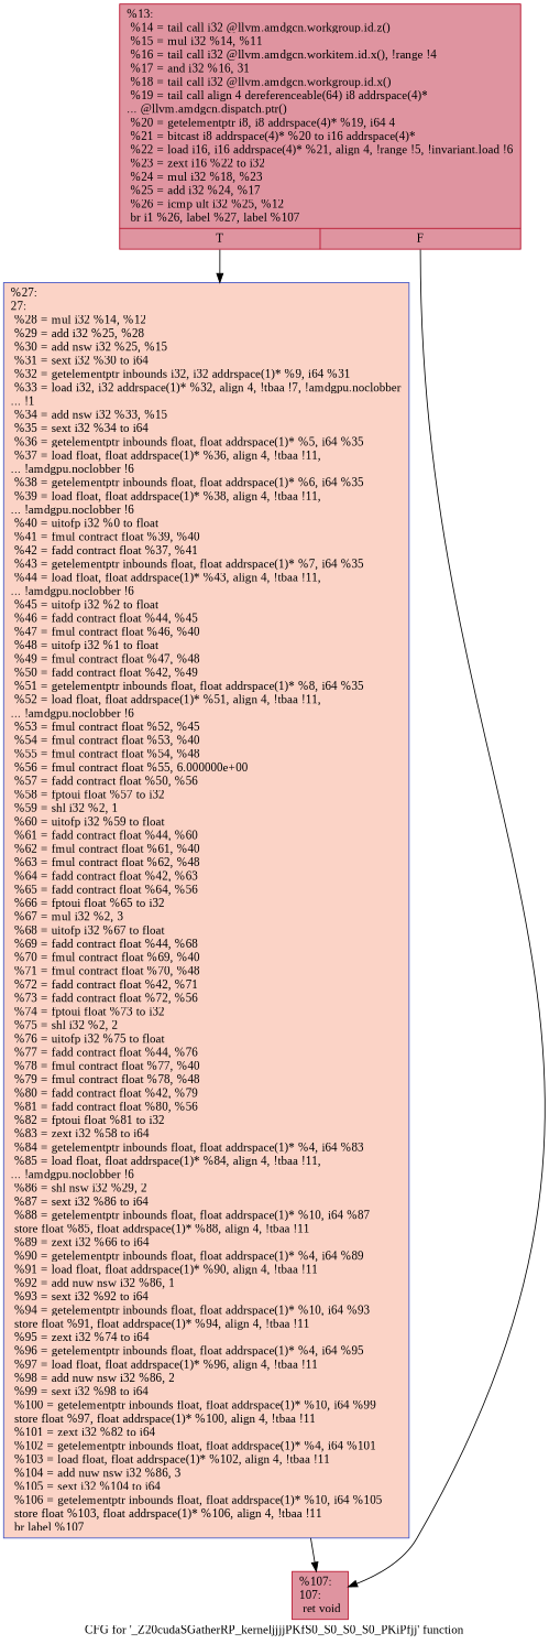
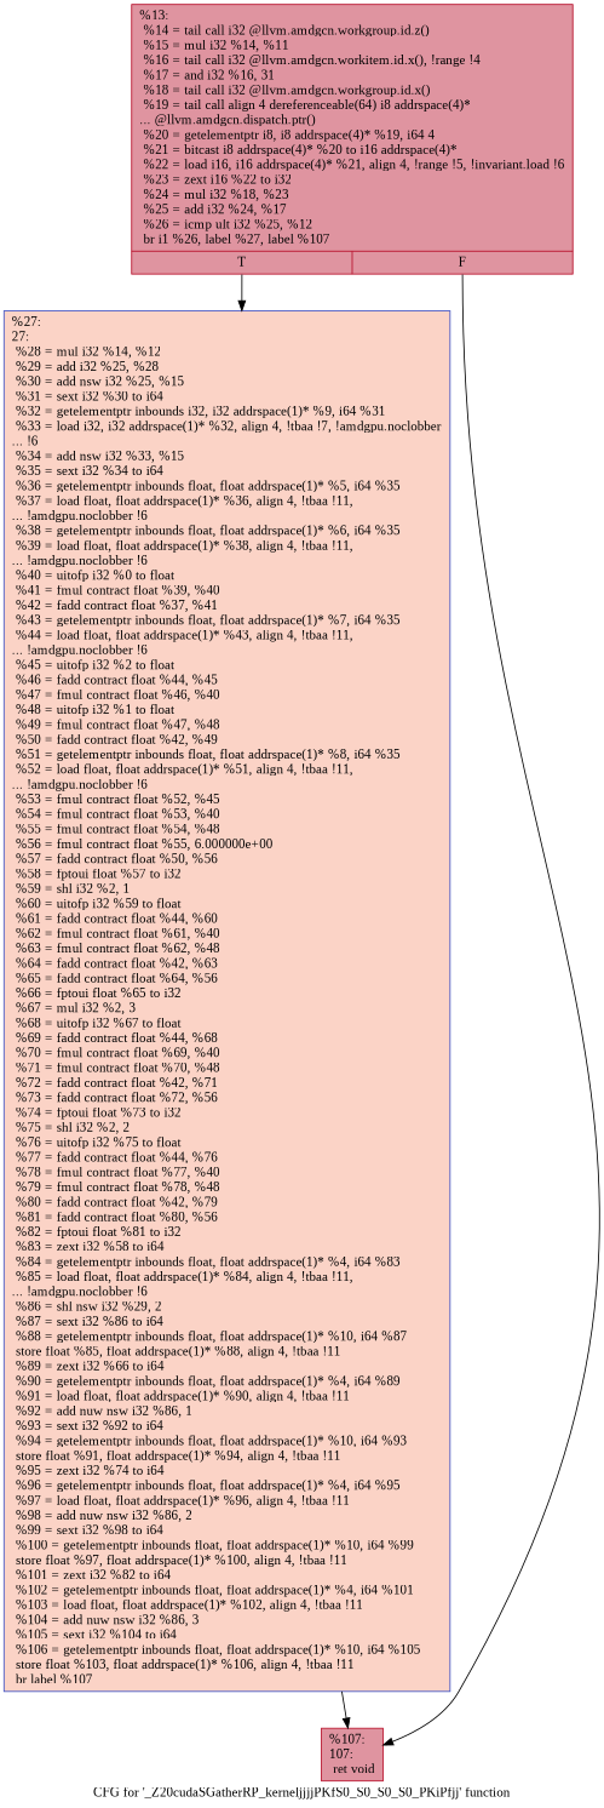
  digraph {
    label="CFG for '_Z20cudaSGatherRP_kerneljjjjPKfS0_S0_S0_S0_PKiPfjj' function"
    fontname="Liberation Serif"
    node [color="#b70d28ff" fillcolor="#b70d2870" shape=record style=filled fontname="Liberation Serif"]
    edge [fontname="Liberation Serif"]
    n1 [label="{%13:\l  %14 = tail call i32 @llvm.amdgcn.workgroup.id.z()\l  %15 = mul i32 %14, %11\l  %16 = tail call i32 @llvm.amdgcn.workitem.id.x(), !range !4\l  %17 = and i32 %16, 31\l  %18 = tail call i32 @llvm.amdgcn.workgroup.id.x()\l  %19 = tail call align 4 dereferenceable(64) i8 addrspace(4)*\l... @llvm.amdgcn.dispatch.ptr()\l  %20 = getelementptr i8, i8 addrspace(4)* %19, i64 4\l  %21 = bitcast i8 addrspace(4)* %20 to i16 addrspace(4)*\l  %22 = load i16, i16 addrspace(4)* %21, align 4, !range !5, !invariant.load !6\l  %23 = zext i16 %22 to i32\l  %24 = mul i32 %18, %23\l  %25 = add i32 %24, %17\l  %26 = icmp ult i32 %25, %12\l  br i1 %26, label %27, label %107\l|{<s0>T|<s1>F}}"]
-   n2 [color="#3d50c3ff" fillcolor="#f59c7d70" label="{%27:\l27:                                               \l  %28 = mul i32 %14, %12\l  %29 = add i32 %25, %28\l  %30 = add nsw i32 %25, %15\l  %31 = sext i32 %30 to i64\l  %32 = getelementptr inbounds i32, i32 addrspace(1)* %9, i64 %31\l  %33 = load i32, i32 addrspace(1)* %32, align 4, !tbaa !7, !amdgpu.noclobber\l... !1\l  %34 = add nsw i32 %33, %15\l  %35 = sext i32 %34 to i64\l  %36 = getelementptr inbounds float, float addrspace(1)* %5, i64 %35\l  %37 = load float, float addrspace(1)* %36, align 4, !tbaa !11,\l... !amdgpu.noclobber !6\l  %38 = getelementptr inbounds float, float addrspace(1)* %6, i64 %35\l  %39 = load float, float addrspace(1)* %38, align 4, !tbaa !11,\l... !amdgpu.noclobber !6\l  %40 = uitofp i32 %0 to float\l  %41 = fmul contract float %39, %40\l  %42 = fadd contract float %37, %41\l  %43 = getelementptr inbounds float, float addrspace(1)* %7, i64 %35\l  %44 = load float, float addrspace(1)* %43, align 4, !tbaa !11,\l... !amdgpu.noclobber !6\l  %45 = uitofp i32 %2 to float\l  %46 = fadd contract float %44, %45\l  %47 = fmul contract float %46, %40\l  %48 = uitofp i32 %1 to float\l  %49 = fmul contract float %47, %48\l  %50 = fadd contract float %42, %49\l  %51 = getelementptr inbounds float, float addrspace(1)* %8, i64 %35\l  %52 = load float, float addrspace(1)* %51, align 4, !tbaa !11,\l... !amdgpu.noclobber !6\l  %53 = fmul contract float %52, %45\l  %54 = fmul contract float %53, %40\l  %55 = fmul contract float %54, %48\l  %56 = fmul contract float %55, 6.000000e+00\l  %57 = fadd contract float %50, %56\l  %58 = fptoui float %57 to i32\l  %59 = shl i32 %2, 1\l  %60 = uitofp i32 %59 to float\l  %61 = fadd contract float %44, %60\l  %62 = fmul contract float %61, %40\l  %63 = fmul contract float %62, %48\l  %64 = fadd contract float %42, %63\l  %65 = fadd contract float %64, %56\l  %66 = fptoui float %65 to i32\l  %67 = mul i32 %2, 3\l  %68 = uitofp i32 %67 to float\l  %69 = fadd contract float %44, %68\l  %70 = fmul contract float %69, %40\l  %71 = fmul contract float %70, %48\l  %72 = fadd contract float %42, %71\l  %73 = fadd contract float %72, %56\l  %74 = fptoui float %73 to i32\l  %75 = shl i32 %2, 2\l  %76 = uitofp i32 %75 to float\l  %77 = fadd contract float %44, %76\l  %78 = fmul contract float %77, %40\l  %79 = fmul contract float %78, %48\l  %80 = fadd contract float %42, %79\l  %81 = fadd contract float %80, %56\l  %82 = fptoui float %81 to i32\l  %83 = zext i32 %58 to i64\l  %84 = getelementptr inbounds float, float addrspace(1)* %4, i64 %83\l  %85 = load float, float addrspace(1)* %84, align 4, !tbaa !11,\l... !amdgpu.noclobber !6\l  %86 = shl nsw i32 %29, 2\l  %87 = sext i32 %86 to i64\l  %88 = getelementptr inbounds float, float addrspace(1)* %10, i64 %87\l  store float %85, float addrspace(1)* %88, align 4, !tbaa !11\l  %89 = zext i32 %66 to i64\l  %90 = getelementptr inbounds float, float addrspace(1)* %4, i64 %89\l  %91 = load float, float addrspace(1)* %90, align 4, !tbaa !11\l  %92 = add nuw nsw i32 %86, 1\l  %93 = sext i32 %92 to i64\l  %94 = getelementptr inbounds float, float addrspace(1)* %10, i64 %93\l  store float %91, float addrspace(1)* %94, align 4, !tbaa !11\l  %95 = zext i32 %74 to i64\l  %96 = getelementptr inbounds float, float addrspace(1)* %4, i64 %95\l  %97 = load float, float addrspace(1)* %96, align 4, !tbaa !11\l  %98 = add nuw nsw i32 %86, 2\l  %99 = sext i32 %98 to i64\l  %100 = getelementptr inbounds float, float addrspace(1)* %10, i64 %99\l  store float %97, float addrspace(1)* %100, align 4, !tbaa !11\l  %101 = zext i32 %82 to i64\l  %102 = getelementptr inbounds float, float addrspace(1)* %4, i64 %101\l  %103 = load float, float addrspace(1)* %102, align 4, !tbaa !11\l  %104 = add nuw nsw i32 %86, 3\l  %105 = sext i32 %104 to i64\l  %106 = getelementptr inbounds float, float addrspace(1)* %10, i64 %105\l  store float %103, float addrspace(1)* %106, align 4, !tbaa !11\l  br label %107\l}"]
+   n2 [color="#3d50c3ff" fillcolor="#f59c7d70" label="{%27:\l27:                                               \l  %28 = mul i32 %14, %12\l  %29 = add i32 %25, %28\l  %30 = add nsw i32 %25, %15\l  %31 = sext i32 %30 to i64\l  %32 = getelementptr inbounds i32, i32 addrspace(1)* %9, i64 %31\l  %33 = load i32, i32 addrspace(1)* %32, align 4, !tbaa !7, !amdgpu.noclobber\l... !6\l  %34 = add nsw i32 %33, %15\l  %35 = sext i32 %34 to i64\l  %36 = getelementptr inbounds float, float addrspace(1)* %5, i64 %35\l  %37 = load float, float addrspace(1)* %36, align 4, !tbaa !11,\l... !amdgpu.noclobber !6\l  %38 = getelementptr inbounds float, float addrspace(1)* %6, i64 %35\l  %39 = load float, float addrspace(1)* %38, align 4, !tbaa !11,\l... !amdgpu.noclobber !6\l  %40 = uitofp i32 %0 to float\l  %41 = fmul contract float %39, %40\l  %42 = fadd contract float %37, %41\l  %43 = getelementptr inbounds float, float addrspace(1)* %7, i64 %35\l  %44 = load float, float addrspace(1)* %43, align 4, !tbaa !11,\l... !amdgpu.noclobber !6\l  %45 = uitofp i32 %2 to float\l  %46 = fadd contract float %44, %45\l  %47 = fmul contract float %46, %40\l  %48 = uitofp i32 %1 to float\l  %49 = fmul contract float %47, %48\l  %50 = fadd contract float %42, %49\l  %51 = getelementptr inbounds float, float addrspace(1)* %8, i64 %35\l  %52 = load float, float addrspace(1)* %51, align 4, !tbaa !11,\l... !amdgpu.noclobber !6\l  %53 = fmul contract float %52, %45\l  %54 = fmul contract float %53, %40\l  %55 = fmul contract float %54, %48\l  %56 = fmul contract float %55, 6.000000e+00\l  %57 = fadd contract float %50, %56\l  %58 = fptoui float %57 to i32\l  %59 = shl i32 %2, 1\l  %60 = uitofp i32 %59 to float\l  %61 = fadd contract float %44, %60\l  %62 = fmul contract float %61, %40\l  %63 = fmul contract float %62, %48\l  %64 = fadd contract float %42, %63\l  %65 = fadd contract float %64, %56\l  %66 = fptoui float %65 to i32\l  %67 = mul i32 %2, 3\l  %68 = uitofp i32 %67 to float\l  %69 = fadd contract float %44, %68\l  %70 = fmul contract float %69, %40\l  %71 = fmul contract float %70, %48\l  %72 = fadd contract float %42, %71\l  %73 = fadd contract float %72, %56\l  %74 = fptoui float %73 to i32\l  %75 = shl i32 %2, 2\l  %76 = uitofp i32 %75 to float\l  %77 = fadd contract float %44, %76\l  %78 = fmul contract float %77, %40\l  %79 = fmul contract float %78, %48\l  %80 = fadd contract float %42, %79\l  %81 = fadd contract float %80, %56\l  %82 = fptoui float %81 to i32\l  %83 = zext i32 %58 to i64\l  %84 = getelementptr inbounds float, float addrspace(1)* %4, i64 %83\l  %85 = load float, float addrspace(1)* %84, align 4, !tbaa !11,\l... !amdgpu.noclobber !6\l  %86 = shl nsw i32 %29, 2\l  %87 = sext i32 %86 to i64\l  %88 = getelementptr inbounds float, float addrspace(1)* %10, i64 %87\l  store float %85, float addrspace(1)* %88, align 4, !tbaa !11\l  %89 = zext i32 %66 to i64\l  %90 = getelementptr inbounds float, float addrspace(1)* %4, i64 %89\l  %91 = load float, float addrspace(1)* %90, align 4, !tbaa !11\l  %92 = add nuw nsw i32 %86, 1\l  %93 = sext i32 %92 to i64\l  %94 = getelementptr inbounds float, float addrspace(1)* %10, i64 %93\l  store float %91, float addrspace(1)* %94, align 4, !tbaa !11\l  %95 = zext i32 %74 to i64\l  %96 = getelementptr inbounds float, float addrspace(1)* %4, i64 %95\l  %97 = load float, float addrspace(1)* %96, align 4, !tbaa !11\l  %98 = add nuw nsw i32 %86, 2\l  %99 = sext i32 %98 to i64\l  %100 = getelementptr inbounds float, float addrspace(1)* %10, i64 %99\l  store float %97, float addrspace(1)* %100, align 4, !tbaa !11\l  %101 = zext i32 %82 to i64\l  %102 = getelementptr inbounds float, float addrspace(1)* %4, i64 %101\l  %103 = load float, float addrspace(1)* %102, align 4, !tbaa !11\l  %104 = add nuw nsw i32 %86, 3\l  %105 = sext i32 %104 to i64\l  %106 = getelementptr inbounds float, float addrspace(1)* %10, i64 %105\l  store float %103, float addrspace(1)* %106, align 4, !tbaa !11\l  br label %107\l}"]
    n3 [label="{%107:\l107:                                              \l  ret void\l}"]
    n1 -> n2 [tailport=s0]
    n1 -> n3 [tailport=s1]
    n2 -> n3
  }
